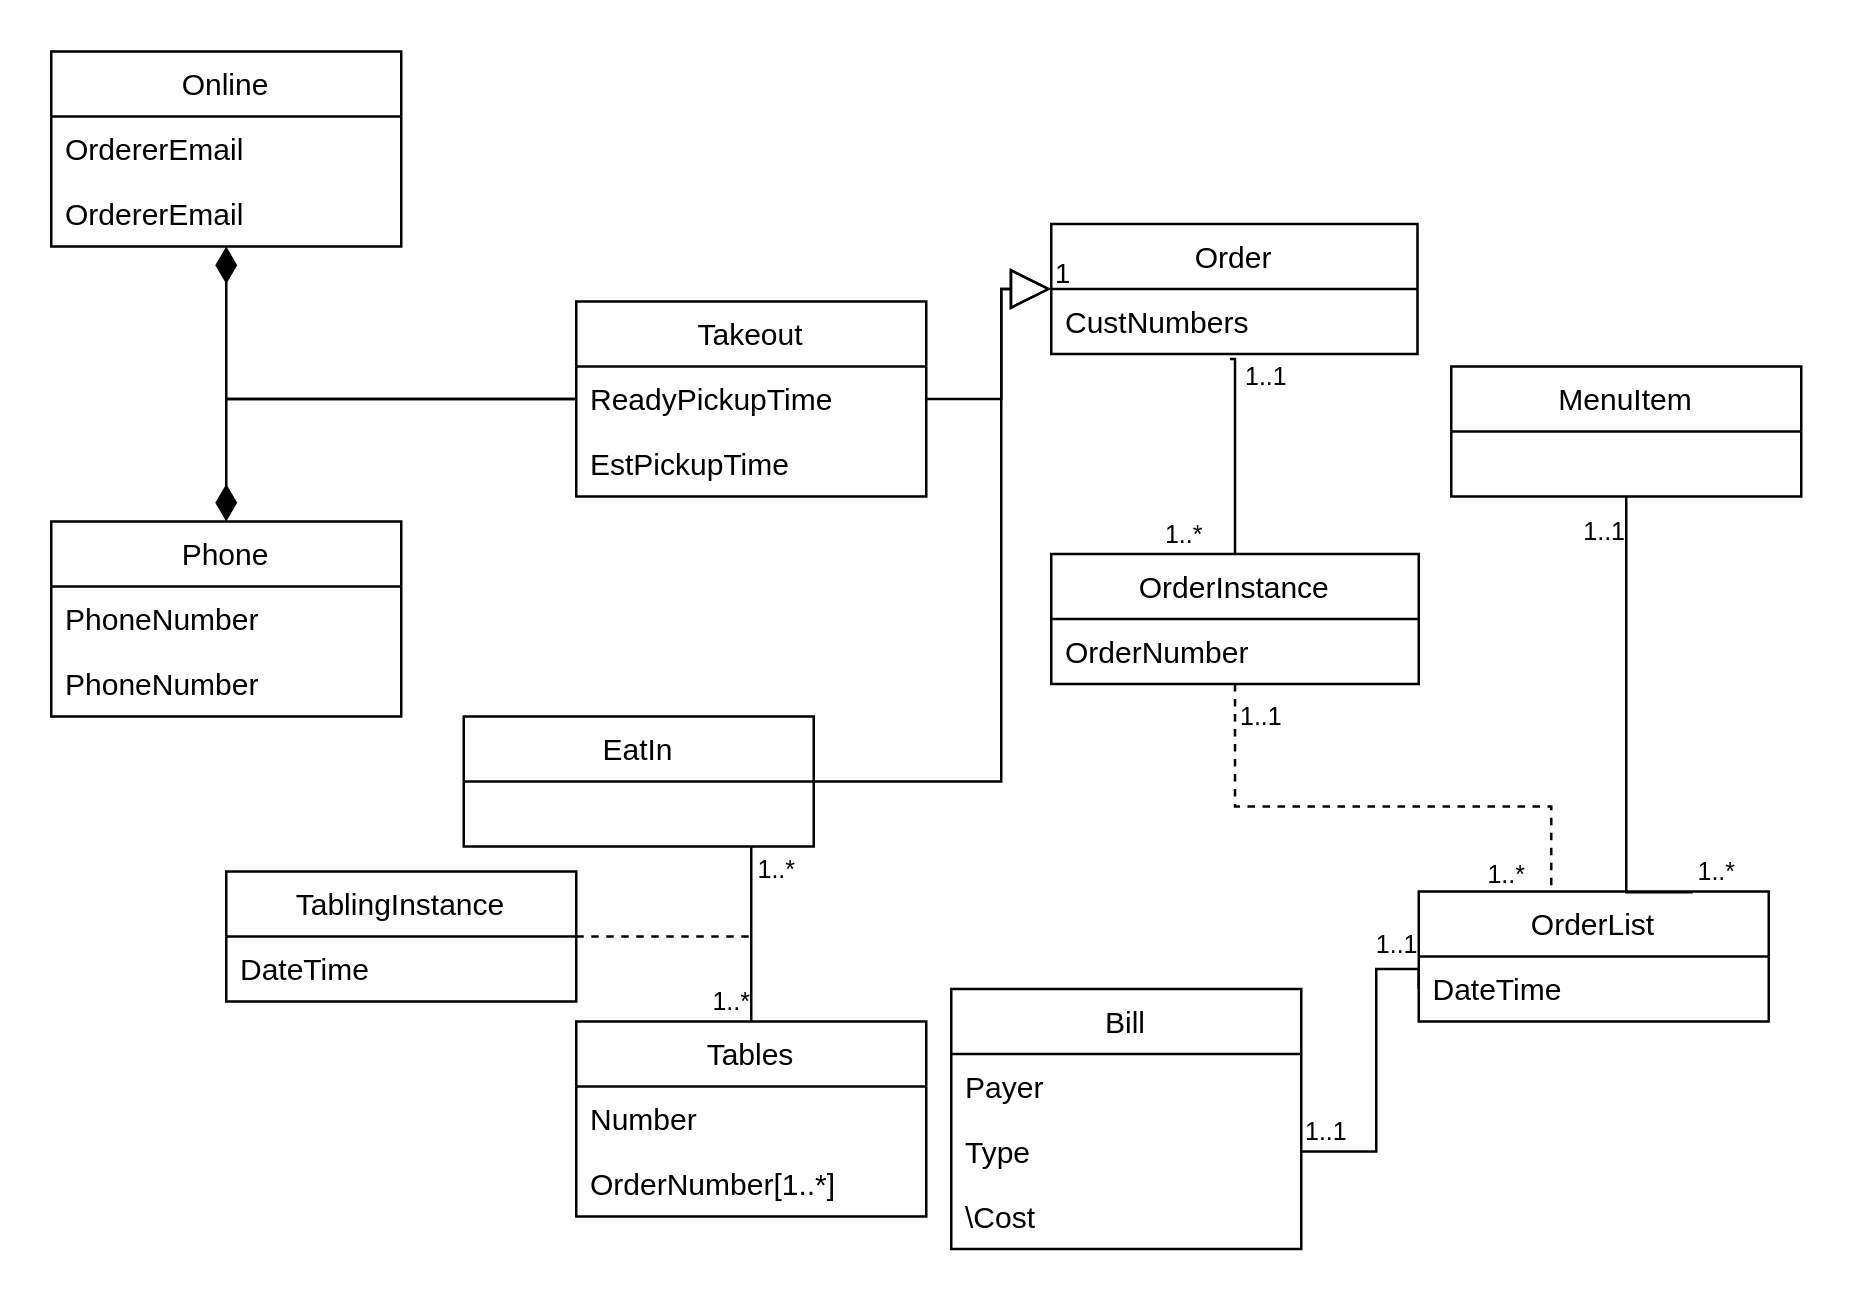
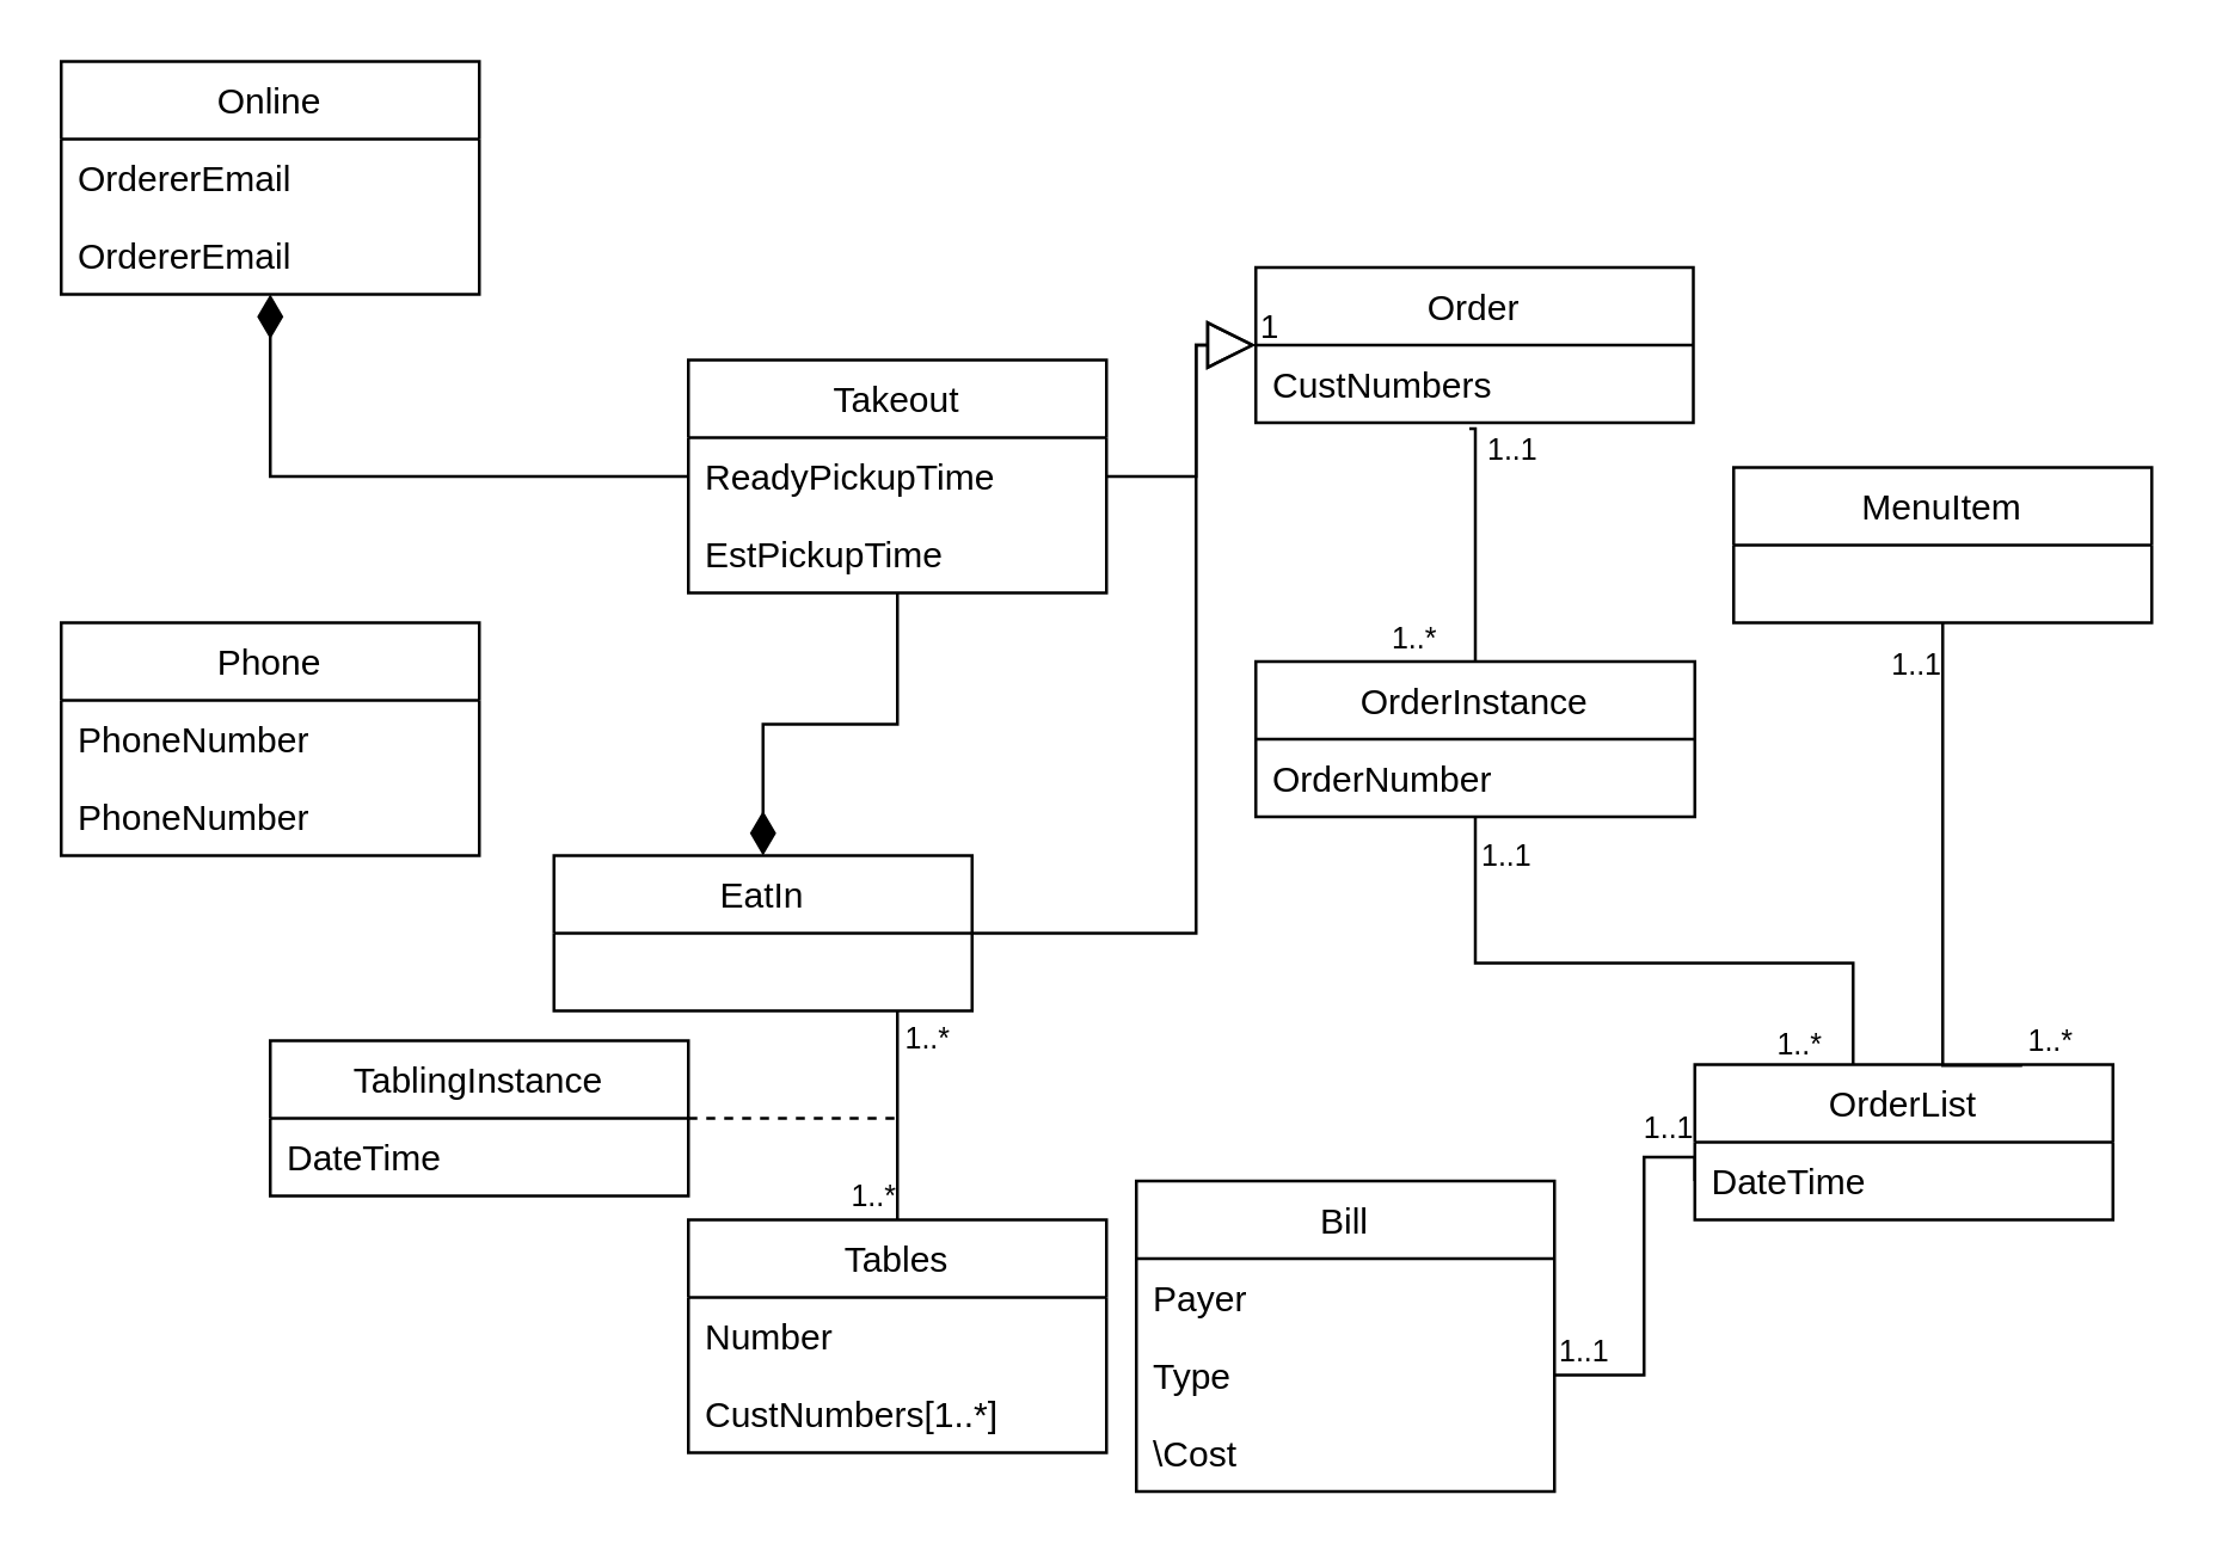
  <mxCell id="0" />
  <mxCell id="1" parent="0" />
  <mxCell id="2" value="" style="endArrow=none;html=1;edgeStyle=orthogonalEdgeStyle;entryX=0.5;entryY=0;entryDx=0;entryDy=0;" parent="1" source="22" target="23" edge="1"><mxGeometry relative="1" as="geometry"><mxPoint x="370" y="518" as="sourcePoint" /><mxPoint x="530" y="518" as="targetPoint" /><Array as="points"><mxPoint x="300" y="370" /><mxPoint x="300" y="370" /></Array></mxGeometry></mxCell>
  <mxCell id="3" value="1..*" style="resizable=0;html=1;align=left;verticalAlign=bottom;labelBackgroundColor=#ffffff;fontSize=10;" parent="2" connectable="0" vertex="1"><mxGeometry x="-1" relative="1" as="geometry"><mxPoint x="1" y="17" as="offset" /></mxGeometry></mxCell>
  <mxCell id="4" value="1..*" style="resizable=0;html=1;align=right;verticalAlign=bottom;labelBackgroundColor=#ffffff;fontSize=10;" parent="2" connectable="0" vertex="1"><mxGeometry x="1" relative="1" as="geometry" /></mxCell>
  <mxCell id="5" value="" style="endArrow=none;dashed=1;html=1;" parent="1" source="26" edge="1"><mxGeometry width="50" height="50" relative="1" as="geometry"><mxPoint x="650" y="232" as="sourcePoint" /><mxPoint x="300" y="374" as="targetPoint" /></mxGeometry></mxCell>
- <mxCell id="6" value="" style="endArrow=diamondThin;html=1;endSize=12;startArrow=none;startSize=14;startFill=0;edgeStyle=orthogonalEdgeStyle;align=left;verticalAlign=bottom;rounded=0;endFill=1;" parent="1" source="31" target="28" edge="1"><mxGeometry x="0.887" y="70" relative="1" as="geometry"><mxPoint x="30" y="168" as="sourcePoint" /><mxPoint x="190" y="168" as="targetPoint" /><mxPoint as="offset" /></mxGeometry></mxCell>
+ <mxCell id="6" value="" style="endArrow=diamondThin;html=1;endSize=12;startArrow=none;startSize=14;startFill=0;edgeStyle=orthogonalEdgeStyle;align=left;verticalAlign=bottom;rounded=0;endFill=1;" parent="1" source="31" target="22" edge="1"><mxGeometry x="0.887" y="70" relative="1" as="geometry"><mxPoint x="30" y="168" as="sourcePoint" /><mxPoint x="190" y="168" as="targetPoint" /><mxPoint as="offset" /></mxGeometry></mxCell>
  <mxCell id="7" value="" style="endArrow=diamondThin;html=1;endSize=12;startArrow=none;startSize=14;startFill=0;edgeStyle=orthogonalEdgeStyle;align=left;verticalAlign=bottom;exitX=0;exitY=0.5;exitDx=0;exitDy=0;rounded=0;endFill=1;" parent="1" source="32" target="45" edge="1"><mxGeometry x="0.393" y="-71" relative="1" as="geometry"><mxPoint x="90" y="138" as="sourcePoint" /><mxPoint x="250" y="138" as="targetPoint" /><mxPoint x="-141" y="-9" as="offset" /></mxGeometry></mxCell>
  <mxCell id="8" value="1" style="endArrow=none;html=1;endSize=12;startArrow=block;startSize=14;startFill=0;edgeStyle=orthogonalEdgeStyle;align=left;verticalAlign=bottom;endFill=0;rounded=0;" parent="1" source="36" target="31" edge="1"><mxGeometry x="-1" y="3" relative="1" as="geometry"><mxPoint x="330" y="78" as="sourcePoint" /><mxPoint x="490" y="78" as="targetPoint" /><Array as="points"><mxPoint x="400" y="115" /><mxPoint x="400" y="159" /></Array></mxGeometry></mxCell>
  <mxCell id="9" value="" style="endArrow=none;html=1;endSize=12;startArrow=block;startSize=14;startFill=0;edgeStyle=orthogonalEdgeStyle;align=left;verticalAlign=bottom;endFill=0;rounded=0;" parent="1" source="36" target="22" edge="1"><mxGeometry x="-0.457" y="20" relative="1" as="geometry"><mxPoint x="500" y="68" as="sourcePoint" /><mxPoint x="660" y="68" as="targetPoint" /><Array as="points"><mxPoint x="400" y="115" /><mxPoint x="400" y="312" /></Array><mxPoint as="offset" /></mxGeometry></mxCell>
  <mxCell id="10" value="" style="endArrow=none;html=1;edgeStyle=orthogonalEdgeStyle;exitX=1;exitY=0.5;exitDx=0;exitDy=0;entryX=0;entryY=0.5;entryDx=0;entryDy=0;rounded=0;" parent="1" source="43" target="39" edge="1"><mxGeometry relative="1" as="geometry"><mxPoint x="580" y="312" as="sourcePoint" /><mxPoint x="770" y="312" as="targetPoint" /><Array as="points"><mxPoint x="550" y="460" /><mxPoint x="550" y="387" /><mxPoint x="567" y="387" /></Array></mxGeometry></mxCell>
  <mxCell id="11" value="1..1" style="resizable=0;html=1;align=left;verticalAlign=bottom;labelBackgroundColor=#ffffff;fontSize=10;" parent="10" connectable="0" vertex="1"><mxGeometry x="-1" relative="1" as="geometry" /></mxCell>
  <mxCell id="12" value="1..1" style="resizable=0;html=1;align=right;verticalAlign=bottom;labelBackgroundColor=#ffffff;fontSize=10;" parent="10" connectable="0" vertex="1"><mxGeometry x="1" relative="1" as="geometry"><mxPoint y="-10.29" as="offset" /></mxGeometry></mxCell>
  <mxCell id="13" value="" style="endArrow=none;html=1;edgeStyle=orthogonalEdgeStyle;exitX=0.488;exitY=1.077;exitDx=0;exitDy=0;exitPerimeter=0;entryX=0.5;entryY=0;entryDx=0;entryDy=0;rounded=0;" parent="1" source="37" target="34" edge="1"><mxGeometry relative="1" as="geometry"><mxPoint x="620" y="190" as="sourcePoint" /><mxPoint x="780" y="190" as="targetPoint" /><Array as="points"><mxPoint x="494" y="143" /></Array></mxGeometry></mxCell>
  <mxCell id="14" value="1..1" style="resizable=0;html=1;align=left;verticalAlign=bottom;labelBackgroundColor=#ffffff;fontSize=10;" parent="13" connectable="0" vertex="1"><mxGeometry x="-1" relative="1" as="geometry"><mxPoint x="4.51" y="15" as="offset" /></mxGeometry></mxCell>
  <mxCell id="15" value="1..*" style="resizable=0;html=1;align=right;verticalAlign=bottom;labelBackgroundColor=#ffffff;fontSize=10;" parent="13" connectable="0" vertex="1"><mxGeometry x="1" relative="1" as="geometry"><mxPoint x="-13" as="offset" /></mxGeometry></mxCell>
- <mxCell id="16" value="" style="endArrow=none;html=1;edgeStyle=orthogonalEdgeStyle;exitX=0.5;exitY=1;exitDx=0;exitDy=0;rounded=0;dashed=1;" parent="1" source="34" target="38" edge="1"><mxGeometry relative="1" as="geometry"><mxPoint x="608.32" y="297.002" as="sourcePoint" /><mxPoint x="680" y="348" as="targetPoint" /><Array as="points"><mxPoint x="493" y="322" /><mxPoint x="620" y="322" /></Array></mxGeometry></mxCell>
+ <mxCell id="16" value="" style="endArrow=none;html=1;edgeStyle=orthogonalEdgeStyle;exitX=0.5;exitY=1;exitDx=0;exitDy=0;rounded=0;" parent="1" source="34" target="38" edge="1"><mxGeometry relative="1" as="geometry"><mxPoint x="608.32" y="297.002" as="sourcePoint" /><mxPoint x="680" y="348" as="targetPoint" /><Array as="points"><mxPoint x="493" y="322" /><mxPoint x="620" y="322" /></Array></mxGeometry></mxCell>
  <mxCell id="17" value="1..1" style="resizable=0;html=1;align=left;verticalAlign=bottom;labelBackgroundColor=#ffffff;fontSize=10;" parent="16" connectable="0" vertex="1"><mxGeometry x="-1" relative="1" as="geometry"><mxPoint y="21" as="offset" /></mxGeometry></mxCell>
  <mxCell id="18" value="1..*" style="resizable=0;html=1;align=right;verticalAlign=bottom;labelBackgroundColor=#ffffff;fontSize=10;" parent="16" connectable="0" vertex="1"><mxGeometry x="1" relative="1" as="geometry"><mxPoint x="-10" as="offset" /></mxGeometry></mxCell>
  <mxCell id="19" value="" style="endArrow=none;html=1;edgeStyle=orthogonalEdgeStyle;exitX=0.783;exitY=0.005;exitDx=0;exitDy=0;exitPerimeter=0;rounded=0;" parent="1" source="38" target="40" edge="1"><mxGeometry relative="1" as="geometry"><mxPoint x="780" y="300" as="sourcePoint" /><mxPoint x="770" y="136" as="targetPoint" /><Array as="points"><mxPoint x="650" y="356" /></Array></mxGeometry></mxCell>
  <mxCell id="20" value="1..*" style="resizable=0;html=1;align=left;verticalAlign=bottom;labelBackgroundColor=#ffffff;fontSize=10;" parent="19" connectable="0" vertex="1"><mxGeometry x="-1" relative="1" as="geometry" /></mxCell>
  <mxCell id="21" value="1..1" style="resizable=0;html=1;align=right;verticalAlign=bottom;labelBackgroundColor=#ffffff;fontSize=10;" parent="19" connectable="0" vertex="1"><mxGeometry x="1" relative="1" as="geometry"><mxPoint y="22.44" as="offset" /></mxGeometry></mxCell>
  <mxCell id="22" value="EatIn" style="swimlane;fontStyle=0;childLayout=stackLayout;horizontal=1;startSize=26;fillColor=none;horizontalStack=0;resizeParent=1;resizeParentMax=0;resizeLast=0;collapsible=1;marginBottom=0;" parent="1" vertex="1"><mxGeometry x="185" y="286" width="140" height="52" as="geometry" /></mxCell>
  <mxCell id="23" value="Tables" style="swimlane;fontStyle=0;childLayout=stackLayout;horizontal=1;startSize=26;fillColor=none;horizontalStack=0;resizeParent=1;resizeParentMax=0;resizeLast=0;collapsible=1;marginBottom=0;" parent="1" vertex="1"><mxGeometry x="230" y="408" width="140" height="78" as="geometry" /></mxCell>
  <mxCell id="24" value="Number" style="text;strokeColor=none;fillColor=none;align=left;verticalAlign=top;spacingLeft=4;spacingRight=4;overflow=hidden;rotatable=0;points=[[0,0.5],[1,0.5]];portConstraint=eastwest;" parent="23" vertex="1"><mxGeometry y="26" width="140" height="26" as="geometry" /></mxCell>
- <mxCell id="25" value="OrderNumber[1..*]" style="text;strokeColor=none;fillColor=none;align=left;verticalAlign=top;spacingLeft=4;spacingRight=4;overflow=hidden;rotatable=0;points=[[0,0.5],[1,0.5]];portConstraint=eastwest;" parent="23" vertex="1"><mxGeometry y="52" width="140" height="26" as="geometry" /></mxCell>
+ <mxCell id="25" value="CustNumbers[1..*]" style="text;strokeColor=none;fillColor=none;align=left;verticalAlign=top;spacingLeft=4;spacingRight=4;overflow=hidden;rotatable=0;points=[[0,0.5],[1,0.5]];portConstraint=eastwest;" parent="23" vertex="1"><mxGeometry y="52" width="140" height="26" as="geometry" /></mxCell>
  <mxCell id="26" value="TablingInstance" style="swimlane;fontStyle=0;childLayout=stackLayout;horizontal=1;startSize=26;fillColor=none;horizontalStack=0;resizeParent=1;resizeParentMax=0;resizeLast=0;collapsible=1;marginBottom=0;" parent="1" vertex="1"><mxGeometry x="90" y="348" width="140" height="52" as="geometry" /></mxCell>
  <mxCell id="27" value="DateTime" style="text;strokeColor=none;fillColor=none;align=left;verticalAlign=top;spacingLeft=4;spacingRight=4;overflow=hidden;rotatable=0;points=[[0,0.5],[1,0.5]];portConstraint=eastwest;" parent="26" vertex="1"><mxGeometry y="26" width="140" height="26" as="geometry" /></mxCell>
  <mxCell id="28" value="Phone" style="swimlane;fontStyle=0;childLayout=stackLayout;horizontal=1;startSize=26;fillColor=none;horizontalStack=0;resizeParent=1;resizeParentMax=0;resizeLast=0;collapsible=1;marginBottom=0;" parent="1" vertex="1"><mxGeometry x="20" y="208" width="140" height="78" as="geometry" /></mxCell>
  <mxCell id="29" value="PhoneNumber" style="text;strokeColor=none;fillColor=none;align=left;verticalAlign=top;spacingLeft=4;spacingRight=4;overflow=hidden;rotatable=0;points=[[0,0.5],[1,0.5]];portConstraint=eastwest;" parent="28" vertex="1"><mxGeometry y="26" width="140" height="26" as="geometry" /></mxCell>
  <mxCell id="30" value="PhoneNumber" style="text;strokeColor=none;fillColor=none;align=left;verticalAlign=top;spacingLeft=4;spacingRight=4;overflow=hidden;rotatable=0;points=[[0,0.5],[1,0.5]];portConstraint=eastwest;" parent="28" vertex="1"><mxGeometry y="52" width="140" height="26" as="geometry" /></mxCell>
  <mxCell id="31" value="Takeout" style="swimlane;fontStyle=0;childLayout=stackLayout;horizontal=1;startSize=26;fillColor=none;horizontalStack=0;resizeParent=1;resizeParentMax=0;resizeLast=0;collapsible=1;marginBottom=0;" parent="1" vertex="1"><mxGeometry x="230" y="120" width="140" height="78" as="geometry" /></mxCell>
  <mxCell id="32" value="ReadyPickupTime" style="text;strokeColor=none;fillColor=none;align=left;verticalAlign=top;spacingLeft=4;spacingRight=4;overflow=hidden;rotatable=0;points=[[0,0.5],[1,0.5]];portConstraint=eastwest;" parent="31" vertex="1"><mxGeometry y="26" width="140" height="26" as="geometry" /></mxCell>
  <mxCell id="33" value="EstPickupTime" style="text;strokeColor=none;fillColor=none;align=left;verticalAlign=top;spacingLeft=4;spacingRight=4;overflow=hidden;rotatable=0;points=[[0,0.5],[1,0.5]];portConstraint=eastwest;" parent="31" vertex="1"><mxGeometry y="52" width="140" height="26" as="geometry" /></mxCell>
  <mxCell id="34" value="OrderInstance" style="swimlane;fontStyle=0;childLayout=stackLayout;horizontal=1;startSize=26;fillColor=none;horizontalStack=0;resizeParent=1;resizeParentMax=0;resizeLast=0;collapsible=1;marginBottom=0;" parent="1" vertex="1"><mxGeometry x="420" y="221" width="147" height="52" as="geometry" /></mxCell>
  <mxCell id="35" value="OrderNumber" style="text;strokeColor=none;fillColor=none;align=left;verticalAlign=top;spacingLeft=4;spacingRight=4;overflow=hidden;rotatable=0;points=[[0,0.5],[1,0.5]];portConstraint=eastwest;" parent="34" vertex="1"><mxGeometry y="26" width="147" height="26" as="geometry" /></mxCell>
  <mxCell id="36" value="Order" style="swimlane;fontStyle=0;childLayout=stackLayout;horizontal=1;startSize=26;fillColor=none;horizontalStack=0;resizeParent=1;resizeParentMax=0;resizeLast=0;collapsible=1;marginBottom=0;" parent="1" vertex="1"><mxGeometry x="420" y="89" width="146.5" height="52" as="geometry" /></mxCell>
  <mxCell id="37" value="CustNumbers" style="text;strokeColor=none;fillColor=none;align=left;verticalAlign=top;spacingLeft=4;spacingRight=4;overflow=hidden;rotatable=0;points=[[0,0.5],[1,0.5]];portConstraint=eastwest;" parent="36" vertex="1"><mxGeometry y="26" width="146.5" height="26" as="geometry" /></mxCell>
  <mxCell id="38" value="OrderList" style="swimlane;fontStyle=0;childLayout=stackLayout;horizontal=1;startSize=26;fillColor=none;horizontalStack=0;resizeParent=1;resizeParentMax=0;resizeLast=0;collapsible=1;marginBottom=0;" parent="1" vertex="1"><mxGeometry x="567" y="356" width="140" height="52" as="geometry" /></mxCell>
  <mxCell id="39" value="DateTime" style="text;strokeColor=none;fillColor=none;align=left;verticalAlign=top;spacingLeft=4;spacingRight=4;overflow=hidden;rotatable=0;points=[[0,0.5],[1,0.5]];portConstraint=eastwest;" parent="38" vertex="1"><mxGeometry y="26" width="140" height="26" as="geometry" /></mxCell>
- <mxCell id="40" value="MenuItem" style="swimlane;fontStyle=0;childLayout=stackLayout;horizontal=1;startSize=26;fillColor=none;horizontalStack=0;resizeParent=1;resizeParentMax=0;resizeLast=0;collapsible=1;marginBottom=0;" parent="1" vertex="1"><mxGeometry x="580" y="146" width="140" height="52" as="geometry" /></mxCell>
+ <mxCell id="40" value="MenuItem" style="swimlane;fontStyle=0;childLayout=stackLayout;horizontal=1;startSize=26;fillColor=none;horizontalStack=0;resizeParent=1;resizeParentMax=0;resizeLast=0;collapsible=1;marginBottom=0;" parent="1" vertex="1"><mxGeometry x="580" y="156" width="140" height="52" as="geometry" /></mxCell>
  <mxCell id="41" value="Bill" style="swimlane;fontStyle=0;childLayout=stackLayout;horizontal=1;startSize=26;fillColor=none;horizontalStack=0;resizeParent=1;resizeParentMax=0;resizeLast=0;collapsible=1;marginBottom=0;" parent="1" vertex="1"><mxGeometry x="380" y="395" width="140" height="104" as="geometry" /></mxCell>
  <mxCell id="42" value="Payer" style="text;strokeColor=none;fillColor=none;align=left;verticalAlign=top;spacingLeft=4;spacingRight=4;overflow=hidden;rotatable=0;points=[[0,0.5],[1,0.5]];portConstraint=eastwest;" parent="41" vertex="1"><mxGeometry y="26" width="140" height="26" as="geometry" /></mxCell>
  <mxCell id="43" value="Type" style="text;strokeColor=none;fillColor=none;align=left;verticalAlign=top;spacingLeft=4;spacingRight=4;overflow=hidden;rotatable=0;points=[[0,0.5],[1,0.5]];portConstraint=eastwest;" parent="41" vertex="1"><mxGeometry y="52" width="140" height="26" as="geometry" /></mxCell>
  <mxCell id="44" value="\Cost" style="text;strokeColor=none;fillColor=none;align=left;verticalAlign=top;spacingLeft=4;spacingRight=4;overflow=hidden;rotatable=0;points=[[0,0.5],[1,0.5]];portConstraint=eastwest;" parent="41" vertex="1"><mxGeometry y="78" width="140" height="26" as="geometry" /></mxCell>
  <mxCell id="45" value="Online" style="swimlane;fontStyle=0;childLayout=stackLayout;horizontal=1;startSize=26;fillColor=none;horizontalStack=0;resizeParent=1;resizeParentMax=0;resizeLast=0;collapsible=1;marginBottom=0;" parent="1" vertex="1"><mxGeometry x="20" y="20" width="140" height="78" as="geometry" /></mxCell>
  <mxCell id="46" value="OrdererEmail" style="text;strokeColor=none;fillColor=none;align=left;verticalAlign=top;spacingLeft=4;spacingRight=4;overflow=hidden;rotatable=0;points=[[0,0.5],[1,0.5]];portConstraint=eastwest;" parent="45" vertex="1"><mxGeometry y="26" width="140" height="26" as="geometry" /></mxCell>
  <mxCell id="47" value="OrdererEmail" style="text;strokeColor=none;fillColor=none;align=left;verticalAlign=top;spacingLeft=4;spacingRight=4;overflow=hidden;rotatable=0;points=[[0,0.5],[1,0.5]];portConstraint=eastwest;" parent="45" vertex="1"><mxGeometry y="52" width="140" height="26" as="geometry" /></mxCell>
